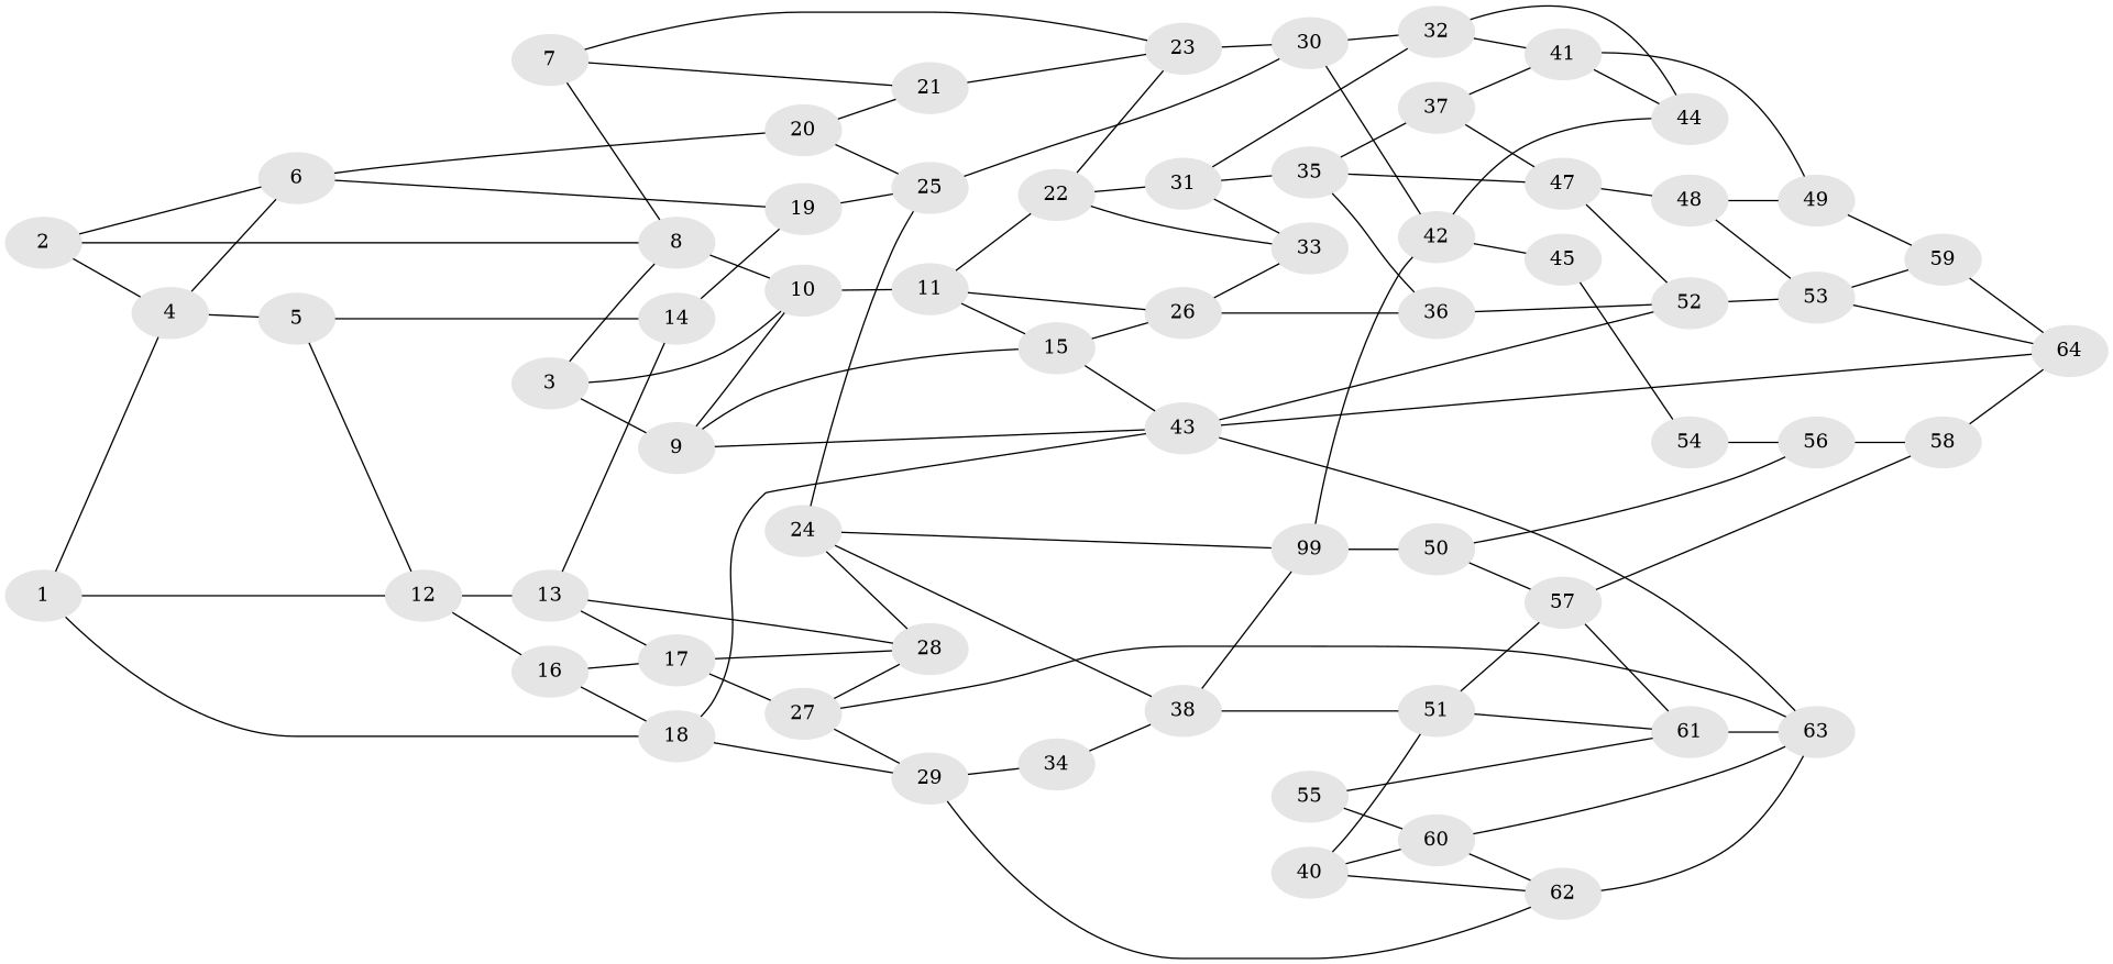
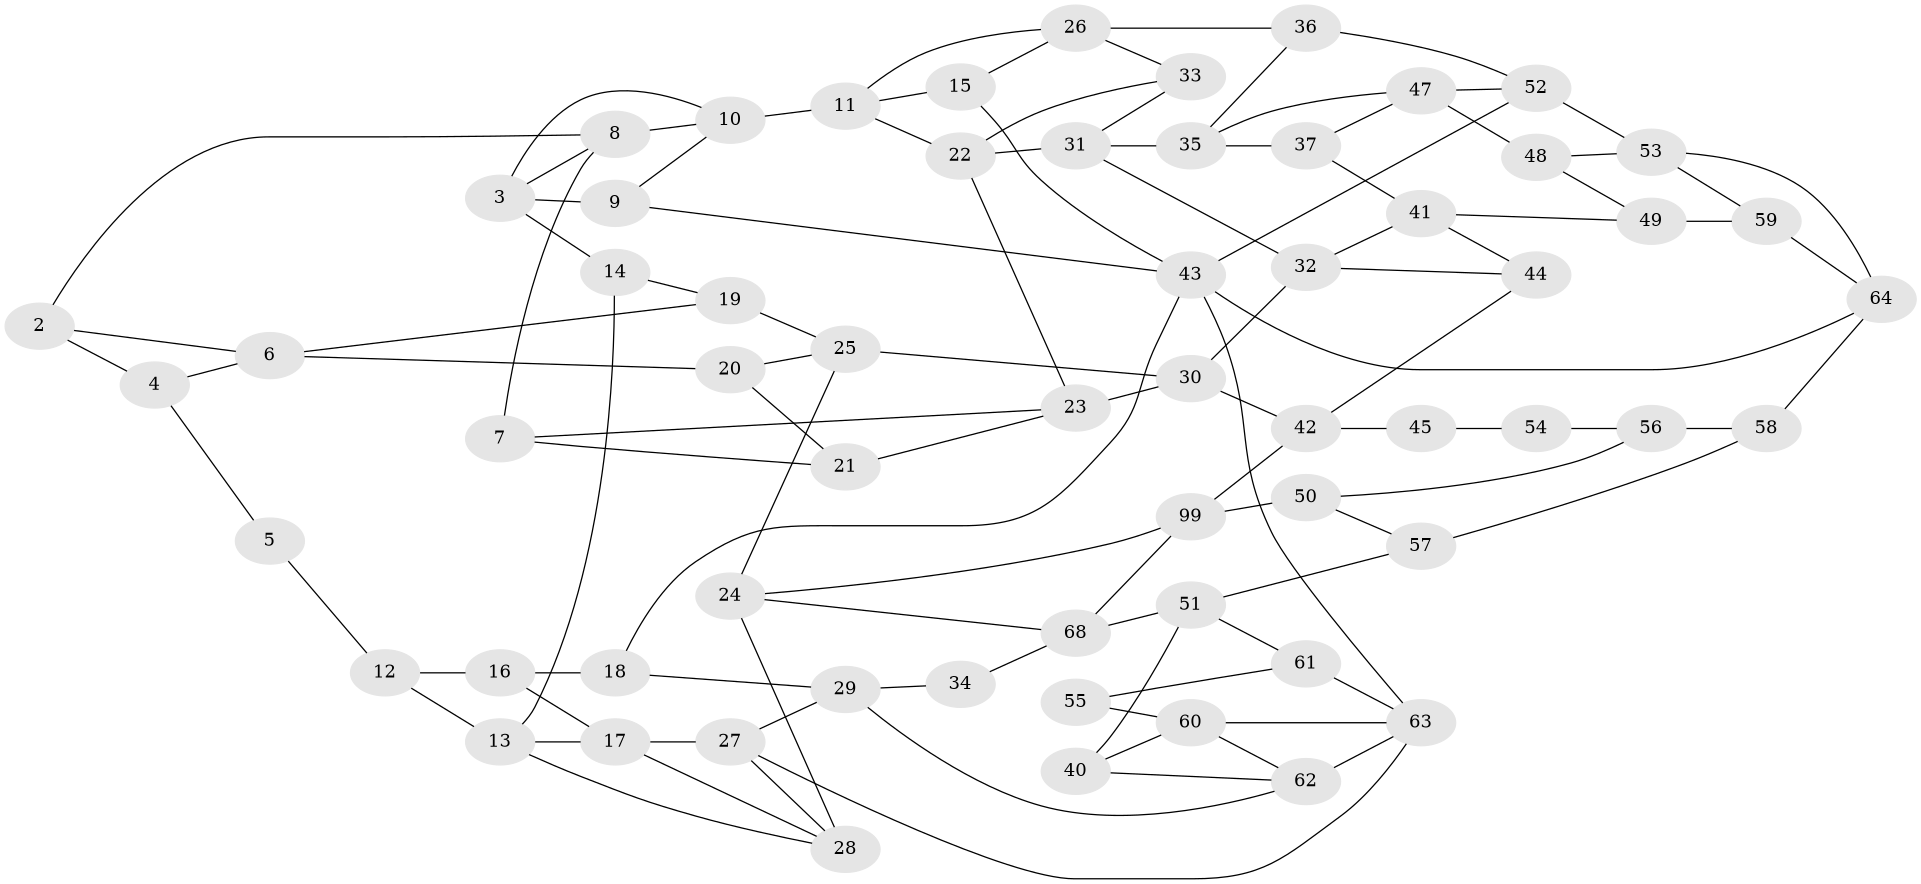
  graph {
    rankdir=LR
    node [color=gray90 style=filled]
    edge [weight=1.0]
-   1
    4
    12
    18
    6
    5
    13
    16
    43
    29
    2
    8
    19
    20
    10
    3
    9
    15
    11
    14
    25
    21
    7
    23
    30
    26
    63
    52
    64
    22
    31
    33
    36
    17
    28
    27
    34
    62
    32
    35
    42
    24
-   38
+   38 [label=68]
    n44 [label=99]
    51
    50
    41
    44
    45
    37
    47
    49
    40
    60
    48
    53
    57
    61
    56
    59
    54
    58
    55
-   1 -- 4
-   1 -- 12
-   1 -- 18
    4 -- 6
    4 -- 5
    12 -- 13
    12 -- 16
    18 -- 43
    18 -- 29
    6 -- 19
    6 -- 20
    5 -- 12
-   5 -- 14
+   3 -- 14
    13 -- 14
    13 -- 17
    13 -- 28
    16 -- 18 [weight=2.0]
    16 -- 17
    43 -- 63
    43 -- 52
    43 -- 64
    29 -- 34
    29 -- 62
    2 -- 4
    2 -- 6
    2 -- 8
    8 -- 10
    19 -- 25
    20 -- 25
    20 -- 21 [weight=2.0]
    10 -- 11
    3 -- 8
    3 -- 10
    3 -- 9
    9 -- 43
    9 -- 10
-   9 -- 15
    15 -- 43
    15 -- 26
    11 -- 15
    11 -- 26
    11 -- 22
    14 -- 19 [weight=2.0]
    25 -- 30
    21 -- 23
    7 -- 8
    7 -- 21
    7 -- 23
    23 -- 30
    30 -- 32
    30 -- 42
    26 -- 33
    26 -- 36
    52 -- 53
    22 -- 23
    22 -- 31
    22 -- 33
    31 -- 33
    31 -- 32
    31 -- 35
    36 -- 52
    17 -- 28
    17 -- 27
    27 -- 29
    27 -- 63
    27 -- 28
    34 -- 38
    62 -- 63
    32 -- 41
    32 -- 44
    35 -- 36
    35 -- 37
    35 -- 47
    42 -- 44
    42 -- 45
    24 -- 25
    24 -- 28
    24 -- 38
    24 -- n44
    38 -- n44
    38 -- 51
    n44 -- 42
    n44 -- 50
    51 -- 57
    51 -- 61
    50 -- 57
    50 -- 56
    41 -- 44
    41 -- 49
    45 -- 54 [weight=2.0]
    37 -- 41
    37 -- 47
    47 -- 52
    47 -- 48
    49 -- 59
    40 -- 62
    40 -- 51
    40 -- 60
    60 -- 63
    60 -- 62 [weight=2.0]
    48 -- 49
    48 -- 53
    53 -- 64
    53 -- 59
-   57 -- 61
    57 -- 58
    61 -- 63
    56 -- 58
    59 -- 64
    54 -- 56 [weight=2.0]
    58 -- 64
    55 -- 60 [weight=2.0]
    55 -- 61
  }
